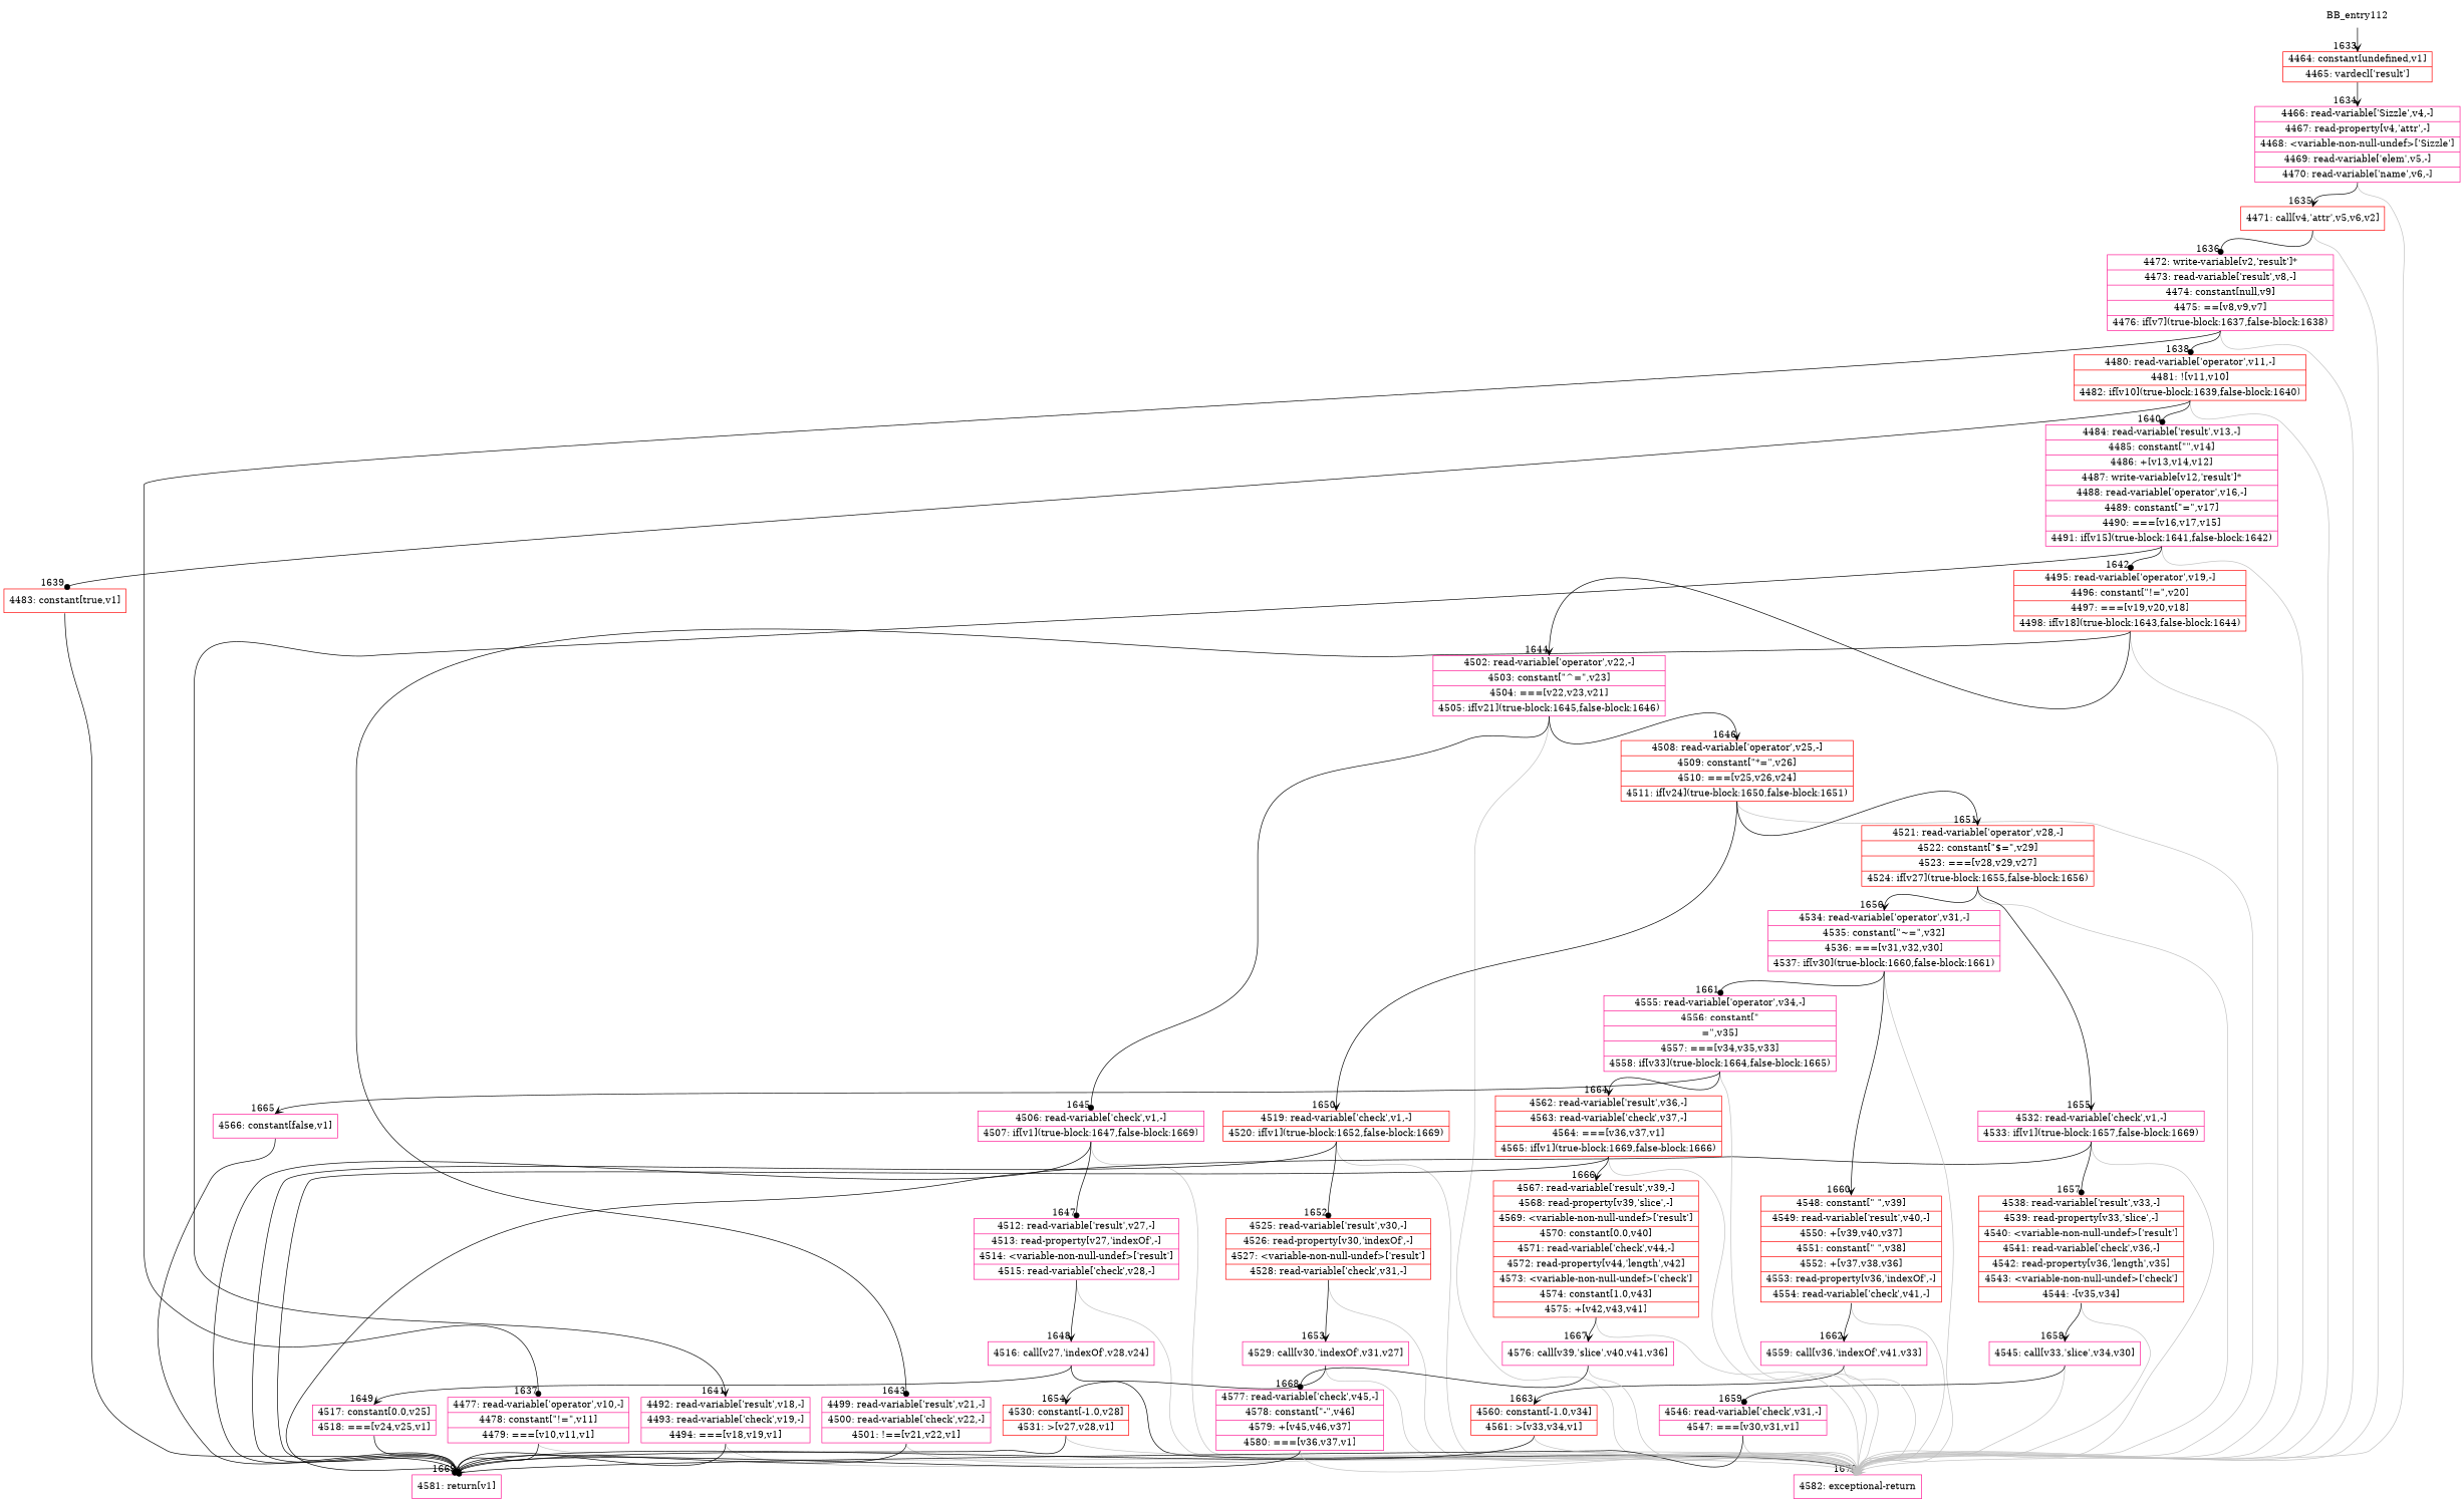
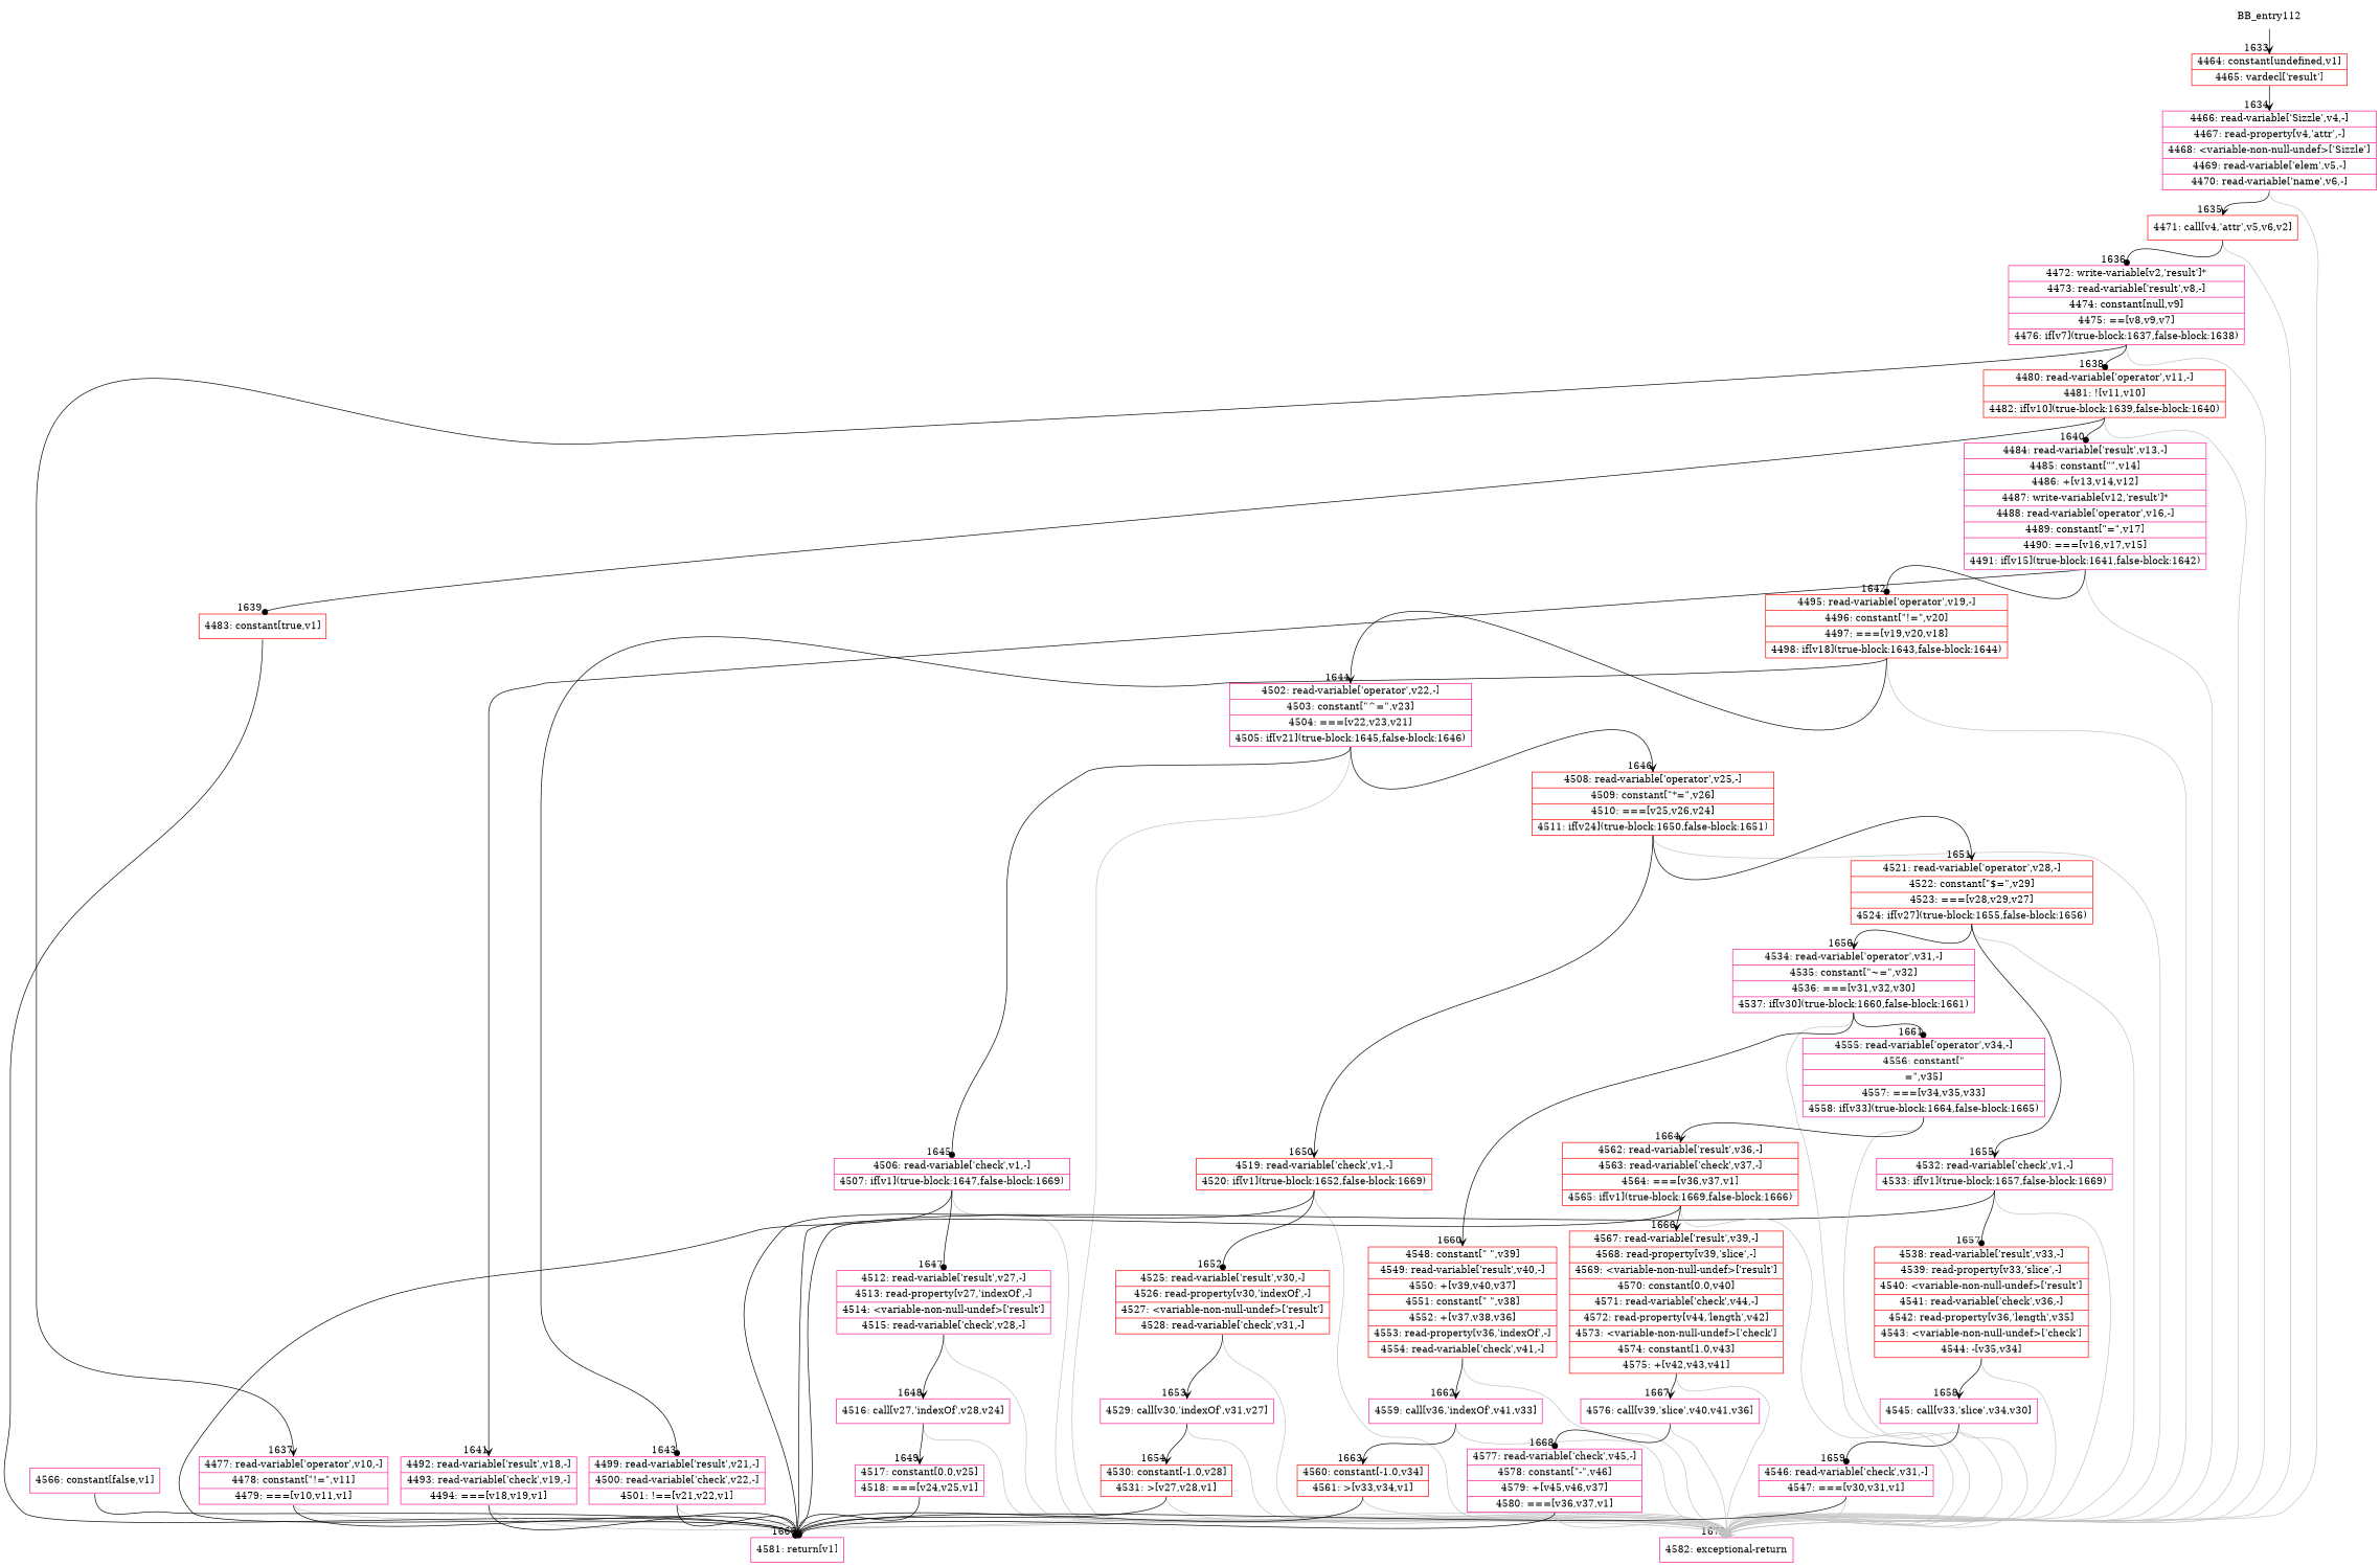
  digraph {
    rankdir=TD
    node [color=deeppink shape=record]
    edge [arrowhead=dot headport=n tailport=s]
    n1 [label=BB_entry112 shape=none]
    n2 [color=red label="{4464: constant[undefined,v1]|4465: vardecl['result']}"]
    n3 [label="{4466: read-variable['Sizzle',v4,-]|4467: read-property[v4,'attr',-]|4468: \<variable-non-null-undef\>['Sizzle']|4469: read-variable['elem',v5,-]|4470: read-variable['name',v6,-]}"]
    n4 [color=red label="{4471: call[v4,'attr',v5,v6,v2]}"]
    n5 [label="{4582: exceptional-return}"]
    n6 [label="{4472: write-variable[v2,'result']*|4473: read-variable['result',v8,-]|4474: constant[null,v9]|4475: ==[v8,v9,v7]|4476: if[v7](true-block:1637,false-block:1638)}"]
    n7 [label="{4477: read-variable['operator',v10,-]|4478: constant[\"!=\",v11]|4479: ===[v10,v11,v1]}"]
    n8 [color=red label="{4480: read-variable['operator',v11,-]|4481: ![v11,v10]|4482: if[v10](true-block:1639,false-block:1640)}"]
    n9 [label="{4581: return[v1]}"]
    n10 [color=red label="{4483: constant[true,v1]}"]
    n11 [label="{4484: read-variable['result',v13,-]|4485: constant[\"\",v14]|4486: +[v13,v14,v12]|4487: write-variable[v12,'result']*|4488: read-variable['operator',v16,-]|4489: constant[\"=\",v17]|4490: ===[v16,v17,v15]|4491: if[v15](true-block:1641,false-block:1642)}"]
    n12 [label="{4492: read-variable['result',v18,-]|4493: read-variable['check',v19,-]|4494: ===[v18,v19,v1]}"]
    n13 [color=red label="{4495: read-variable['operator',v19,-]|4496: constant[\"!=\",v20]|4497: ===[v19,v20,v18]|4498: if[v18](true-block:1643,false-block:1644)}"]
    n14 [label="{4499: read-variable['result',v21,-]|4500: read-variable['check',v22,-]|4501: !==[v21,v22,v1]}"]
    n15 [label="{4502: read-variable['operator',v22,-]|4503: constant[\"^=\",v23]|4504: ===[v22,v23,v21]|4505: if[v21](true-block:1645,false-block:1646)}"]
    n16 [label="{4506: read-variable['check',v1,-]|4507: if[v1](true-block:1647,false-block:1669)}"]
    n17 [color=red label="{4508: read-variable['operator',v25,-]|4509: constant[\"*=\",v26]|4510: ===[v25,v26,v24]|4511: if[v24](true-block:1650,false-block:1651)}"]
    n18 [label="{4512: read-variable['result',v27,-]|4513: read-property[v27,'indexOf',-]|4514: \<variable-non-null-undef\>['result']|4515: read-variable['check',v28,-]}"]
    n19 [color=red label="{4519: read-variable['check',v1,-]|4520: if[v1](true-block:1652,false-block:1669)}"]
    n20 [color=red label="{4521: read-variable['operator',v28,-]|4522: constant[\"$=\",v29]|4523: ===[v28,v29,v27]|4524: if[v27](true-block:1655,false-block:1656)}"]
    n21 [label="{4516: call[v27,'indexOf',v28,v24]}"]
    n22 [color=red label="{4525: read-variable['result',v30,-]|4526: read-property[v30,'indexOf',-]|4527: \<variable-non-null-undef\>['result']|4528: read-variable['check',v31,-]}"]
    n23 [label="{4532: read-variable['check',v1,-]|4533: if[v1](true-block:1657,false-block:1669)}"]
    n24 [label="{4534: read-variable['operator',v31,-]|4535: constant[\"~=\",v32]|4536: ===[v31,v32,v30]|4537: if[v30](true-block:1660,false-block:1661)}"]
    n25 [label="{4517: constant[0.0,v25]|4518: ===[v24,v25,v1]}"]
    n26 [label="{4529: call[v30,'indexOf',v31,v27]}"]
    n27 [color=red label="{4538: read-variable['result',v33,-]|4539: read-property[v33,'slice',-]|4540: \<variable-non-null-undef\>['result']|4541: read-variable['check',v36,-]|4542: read-property[v36,'length',v35]|4543: \<variable-non-null-undef\>['check']|4544: -[v35,v34]}"]
    n28 [color=red label="{4548: constant[\" \",v39]|4549: read-variable['result',v40,-]|4550: +[v39,v40,v37]|4551: constant[\" \",v38]|4552: +[v37,v38,v36]|4553: read-property[v36,'indexOf',-]|4554: read-variable['check',v41,-]}"]
    n29 [label="{4555: read-variable['operator',v34,-]|4556: constant[\"|=\",v35]|4557: ===[v34,v35,v33]|4558: if[v33](true-block:1664,false-block:1665)}"]
    n30 [color=red label="{4530: constant[-1.0,v28]|4531: \>[v27,v28,v1]}"]
    n31 [label="{4545: call[v33,'slice',v34,v30]}"]
    n32 [label="{4559: call[v36,'indexOf',v41,v33]}"]
    n33 [color=red label="{4562: read-variable['result',v36,-]|4563: read-variable['check',v37,-]|4564: ===[v36,v37,v1]|4565: if[v1](true-block:1669,false-block:1666)}"]
    n34 [label="{4566: constant[false,v1]}"]
    n35 [label="{4546: read-variable['check',v31,-]|4547: ===[v30,v31,v1]}"]
    n36 [color=red label="{4560: constant[-1.0,v34]|4561: \>[v33,v34,v1]}"]
    n37 [color=red label="{4567: read-variable['result',v39,-]|4568: read-property[v39,'slice',-]|4569: \<variable-non-null-undef\>['result']|4570: constant[0.0,v40]|4571: read-variable['check',v44,-]|4572: read-property[v44,'length',v42]|4573: \<variable-non-null-undef\>['check']|4574: constant[1.0,v43]|4575: +[v42,v43,v41]}"]
    n38 [label="{4576: call[v39,'slice',v40,v41,v36]}"]
    n39 [label="{4577: read-variable['check',v45,-]|4578: constant[\"-\",v46]|4579: +[v45,v46,v37]|4580: ===[v36,v37,v1]}"]
    n1 -> n2 [arrowhead=vee headlabel="    1633"]
    n2 -> n3 [arrowhead=vee headlabel="      1634"]
    n3 -> n4 [arrowhead=vee headlabel="      1635"]
    n3 -> n5 [arrowhead=vee color=gray headlabel="      1670"]
    n4 -> n5 [arrowhead=vee color=gray]
    n4 -> n6 [headlabel="      1636"]
    n6 -> n5 [color=gray]
-   n6 -> n7 [headlabel="      1637"]
+   n6 -> n7 [arrowhead=vee headlabel="      1637"]
    n6 -> n8 [headlabel="      1638"]
    n7 -> n5 [color=gray]
    n7 -> n9 [headlabel="      1669"]
    n8 -> n5 [arrowhead=vee color=gray]
    n8 -> n10 [headlabel="      1639"]
    n8 -> n11 [headlabel="      1640"]
    n10 -> n9
    n11 -> n5 [color=gray]
    n11 -> n12 [arrowhead=vee headlabel="      1641"]
    n11 -> n13 [headlabel="      1642"]
    n12 -> n5 [color=gray]
    n12 -> n9
    n13 -> n5 [arrowhead=vee color=gray]
    n13 -> n14 [headlabel="      1643"]
    n13 -> n15 [arrowhead=vee headlabel="      1644"]
    n14 -> n5 [arrowhead=vee color=gray]
    n14 -> n9 [arrowhead=vee]
    n15 -> n5 [arrowhead=vee color=gray]
    n15 -> n16 [headlabel="      1645"]
    n15 -> n17 [arrowhead=vee headlabel="      1646"]
    n16 -> n5 [color=gray]
    n16 -> n9
    n16 -> n18 [headlabel="      1647"]
    n17 -> n5 [color=gray]
    n17 -> n19 [arrowhead=vee headlabel="      1650"]
    n17 -> n20 [arrowhead=vee headlabel="      1651"]
    n18 -> n5 [arrowhead=vee color=gray]
    n18 -> n21 [arrowhead=vee headlabel="      1648"]
    n19 -> n5 [color=gray]
    n19 -> n9
    n19 -> n22 [headlabel="      1652"]
    n20 -> n5 [color=gray]
    n20 -> n23 [arrowhead=vee headlabel="      1655"]
    n20 -> n24 [arrowhead=vee headlabel="      1656"]
-   n21 -> n5 [arrowhead=vee color=black]
+   n21 -> n5 [arrowhead=vee color=gray]
    n21 -> n25 [arrowhead=vee headlabel="      1649"]
    n22 -> n5 [color=gray]
    n22 -> n26 [arrowhead=vee headlabel="      1653"]
    n23 -> n5 [color=gray]
-   n23 -> n9
+   n23 -> n9 [arrowhead=vee]
    n23 -> n27 [headlabel="      1657"]
    n24 -> n5 [arrowhead=vee color=gray]
    n24 -> n28 [arrowhead=vee headlabel="      1660"]
    n24 -> n29 [headlabel="      1661"]
    n25 -> n9
    n26 -> n5 [color=gray]
    n26 -> n30 [arrowhead=vee headlabel="      1654"]
    n27 -> n5 [color=gray]
    n27 -> n31 [arrowhead=vee headlabel="      1658"]
    n28 -> n5 [color=gray]
    n28 -> n32 [arrowhead=vee headlabel="      1662"]
    n29 -> n5 [color=gray]
    n29 -> n33 [arrowhead=vee headlabel="      1664"]
-   n29 -> n34 [arrowhead=vee headlabel="      1665"]
    n30 -> n5 [arrowhead=vee color=gray]
    n30 -> n9 [arrowhead=vee]
    n31 -> n5 [arrowhead=vee color=gray]
    n31 -> n35 [headlabel="      1659"]
    n32 -> n5 [color=gray]
    n32 -> n36 [arrowhead=vee headlabel="      1663"]
    n33 -> n5 [color=gray]
    n33 -> n9 [arrowhead=vee]
    n33 -> n37 [arrowhead=vee headlabel="      1666"]
    n34 -> n9
    n35 -> n5 [color=gray]
    n35 -> n9
    n36 -> n5 [arrowhead=vee color=gray]
    n36 -> n9
    n37 -> n5 [color=gray]
    n37 -> n38 [arrowhead=vee headlabel="      1667"]
    n38 -> n5 [color=gray]
    n38 -> n39 [headlabel="      1668"]
    n39 -> n5 [arrowhead=vee color=gray]
    n39 -> n9
  }
